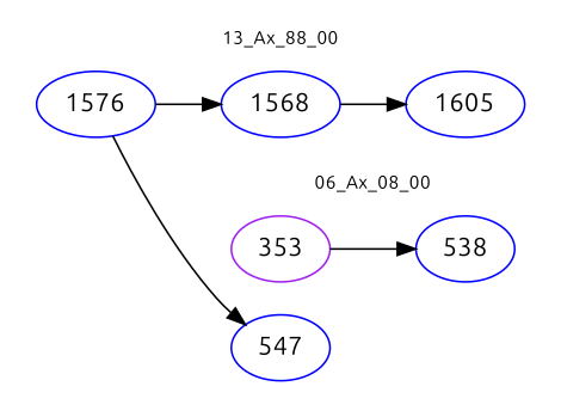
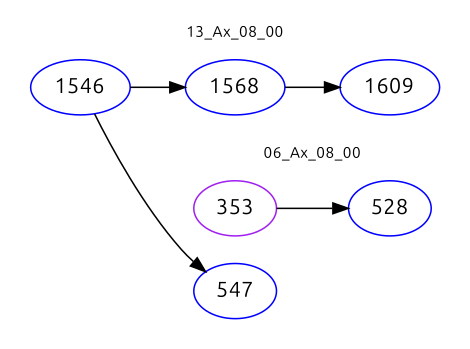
  digraph {
    fontname=Ubuntu
    rankdir=LR
    node [color=blue fontname=Ubuntu]
    edge [color=black fontname=Ubuntu]
-   n1 [label=1576]
+   n1 [label=1546]
    n2 [label=1568]
-   n3 [label=1605]
+   n3 [label=1609]
    n4 [color=purple label=353]
-   n5 [label=538]
+   n5 [label=528]
    n6 [label=547]
    subgraph cluster_1 {
      color=white
      fontsize=10
-     label="13_Ax_88_00"
+     label="13_Ax_08_00"
      n1
      n2
      n3
    }
    subgraph cluster_2 {
      color=white
      fontsize=10
      label="06_Ax_08_00"
      n4
      n5
      n6
    }
    n1 -> n2
    n1 -> n6
    n2 -> n3
    n4 -> n5
  }
